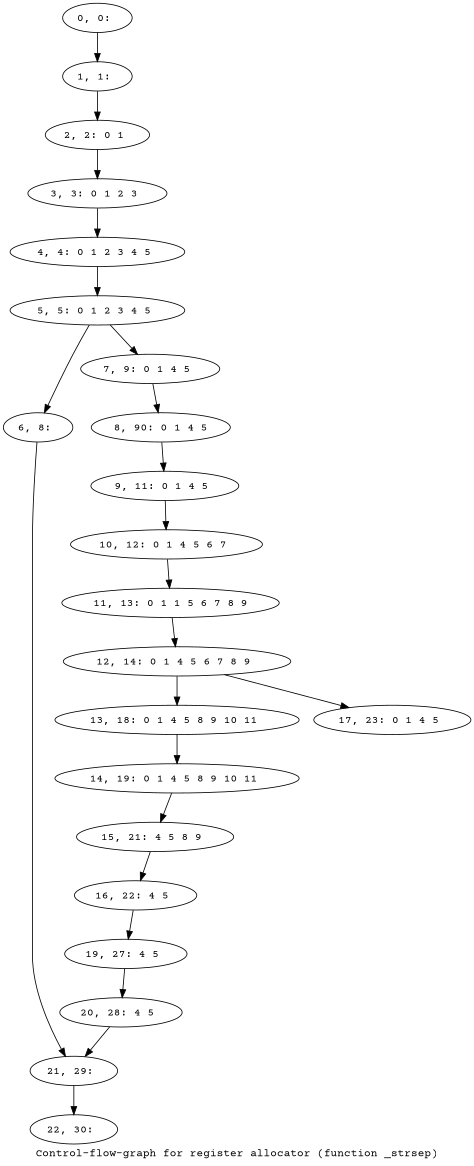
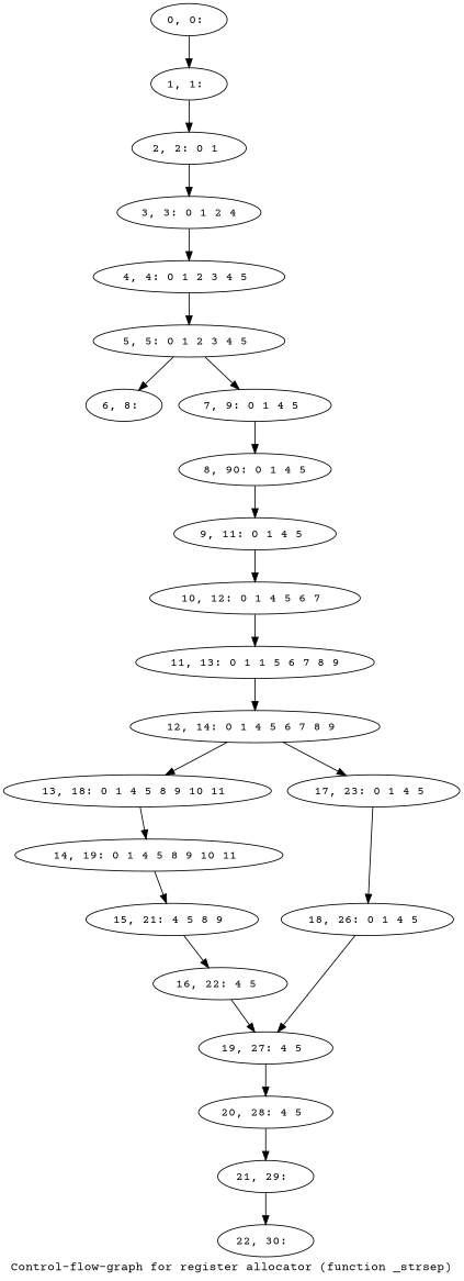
  digraph {
    fontname="Courier Prime"
    label="Control-flow-graph for register allocator (function _strsep)"
    node [fontname="Courier Prime"]
    edge [fontname="Courier Prime"]
    n1 [label="0, 0: "]
    n2 [label="1, 1: "]
    n3 [label="2, 2: 0 1 "]
-   n4 [label="3, 3: 0 1 2 3 "]
+   n4 [label="3, 3: 0 1 2 4"]
    n5 [label="4, 4: 0 1 2 3 4 5 "]
    n6 [label="5, 5: 0 1 2 3 4 5 "]
    n7 [label="6, 8: "]
    n8 [label="7, 9: 0 1 4 5 "]
    n9 [label="21, 29: "]
    n10 [label="8, 90: 0 1 4 5"]
    n11 [label="22, 30: "]
    n12 [label="9, 11: 0 1 4 5 "]
    n13 [label="10, 12: 0 1 4 5 6 7 "]
    n14 [label="11, 13: 0 1 1 5 6 7 8 9"]
    n15 [label="12, 14: 0 1 4 5 6 7 8 9 "]
    n16 [label="13, 18: 0 1 4 5 8 9 10 11 "]
    n17 [label="17, 23: 0 1 4 5 "]
    n18 [label="14, 19: 0 1 4 5 8 9 10 11 "]
+   n19 [label="18, 26: 0 1 4 5 "]
    n20 [label="15, 21: 4 5 8 9 "]
    n21 [label="16, 22: 4 5 "]
    n22 [label="19, 27: 4 5 "]
    n23 [label="20, 28: 4 5 "]
    n1 -> n2
    n2 -> n3
    n3 -> n4
    n4 -> n5
    n5 -> n6
    n6 -> n7
    n6 -> n8
-   n7 -> n9
    n8 -> n10
    n9 -> n11
    n10 -> n12
    n12 -> n13
    n13 -> n14
    n14 -> n15
    n15 -> n16
    n15 -> n17
    n16 -> n18
+   n17 -> n19
    n18 -> n20
+   n19 -> n22
    n20 -> n21
    n21 -> n22
    n22 -> n23
    n23 -> n9
  }
